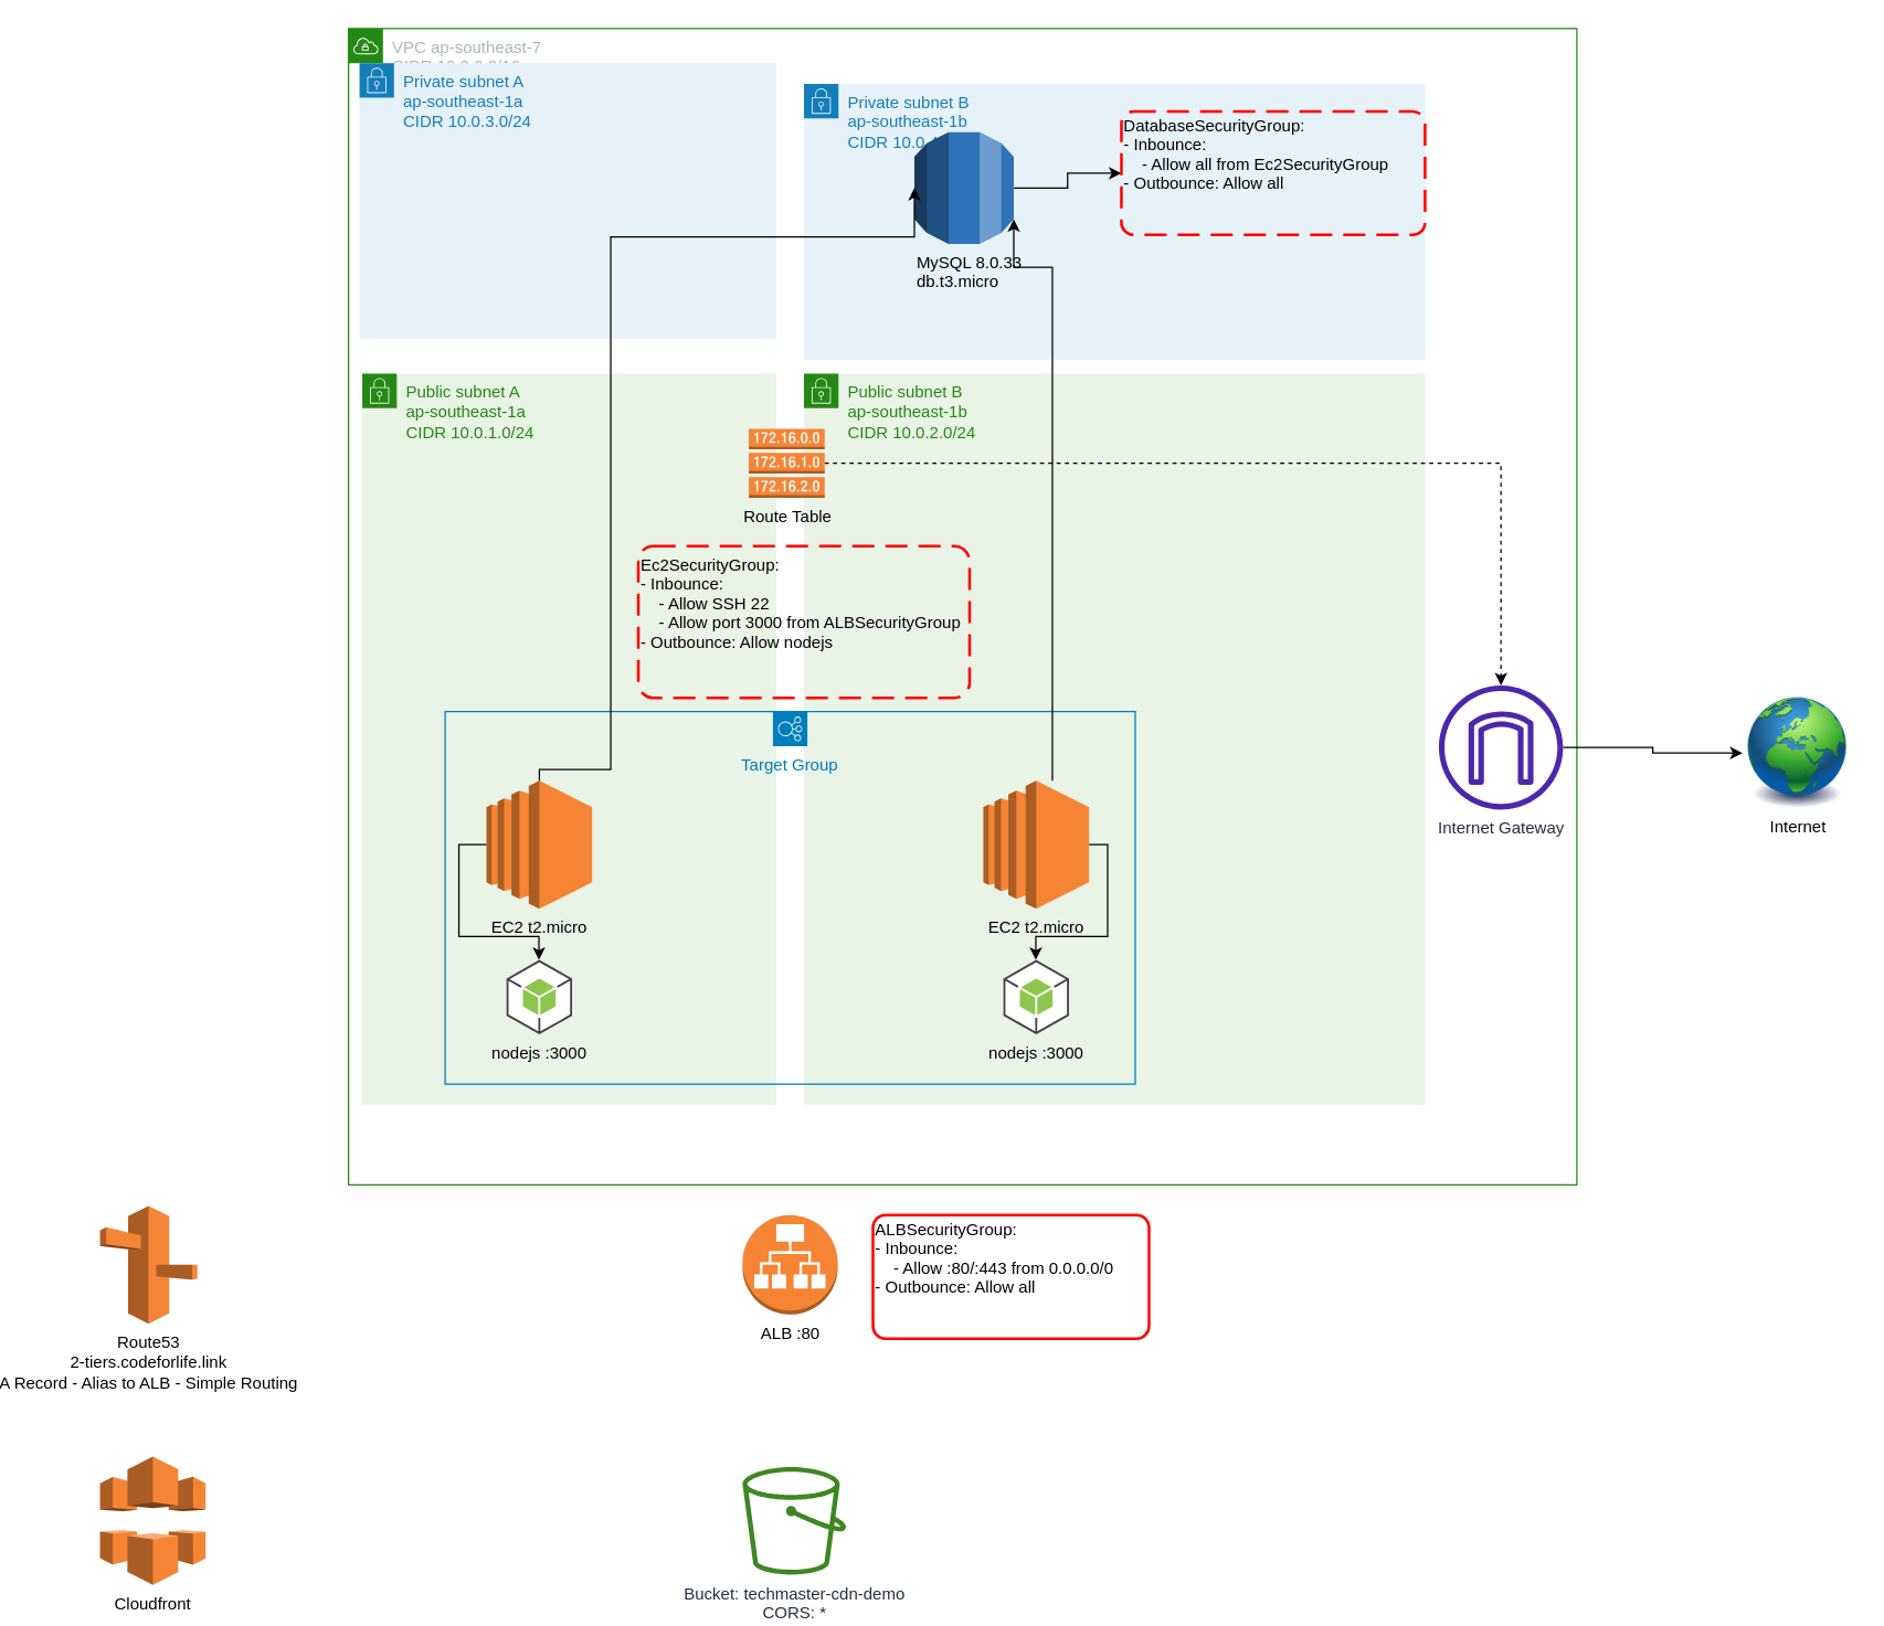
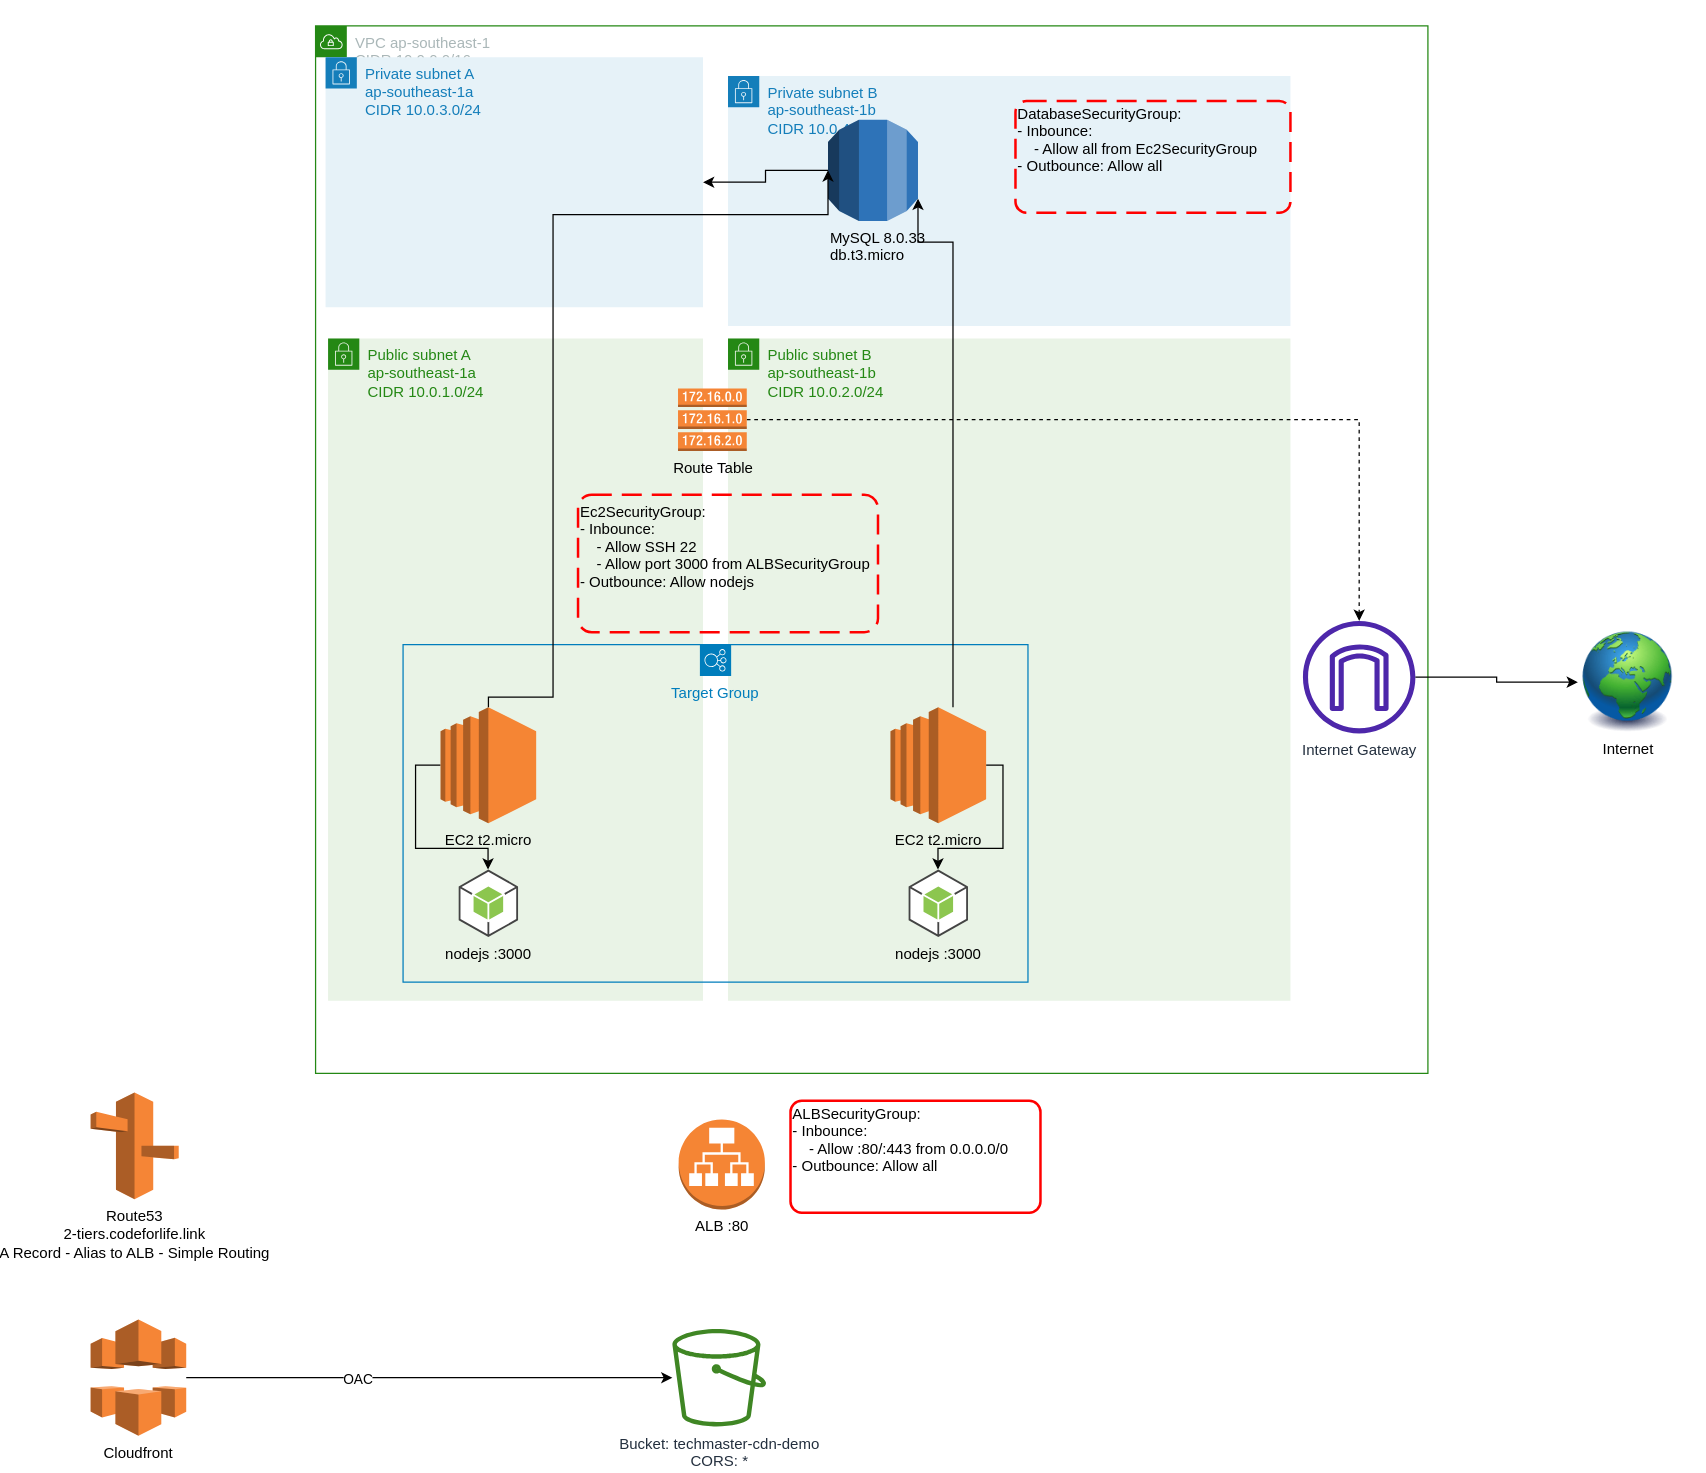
  <mxCell id="0" />
  <mxCell id="1" parent="0" />
- <mxCell id="2" value="VPC ap-southeast-7&lt;br&gt;CIDR 10.0.0.0/16" style="points=[[0,0],[0.25,0],[0.5,0],[0.75,0],[1,0],[1,0.25],[1,0.5],[1,0.75],[1,1],[0.75,1],[0.5,1],[0.25,1],[0,1],[0,0.75],[0,0.5],[0,0.25]];outlineConnect=0;gradientColor=none;html=1;whiteSpace=wrap;fontSize=12;fontStyle=0;container=1;pointerEvents=0;collapsible=0;recursiveResize=0;shape=mxgraph.aws4.group;grIcon=mxgraph.aws4.group_vpc;strokeColor=#248814;fillColor=none;verticalAlign=top;align=left;spacingLeft=30;fontColor=#AAB7B8;dashed=0;" parent="1" vertex="1"><mxGeometry x="200" y="20" width="890" height="838" as="geometry" /></mxCell>
+ <mxCell id="2" value="VPC ap-southeast-1&lt;br&gt;CIDR 10.0.0.0/16" style="points=[[0,0],[0.25,0],[0.5,0],[0.75,0],[1,0],[1,0.25],[1,0.5],[1,0.75],[1,1],[0.75,1],[0.5,1],[0.25,1],[0,1],[0,0.75],[0,0.5],[0,0.25]];outlineConnect=0;gradientColor=none;html=1;whiteSpace=wrap;fontSize=12;fontStyle=0;container=1;pointerEvents=0;collapsible=0;recursiveResize=0;shape=mxgraph.aws4.group;grIcon=mxgraph.aws4.group_vpc;strokeColor=#248814;fillColor=none;verticalAlign=top;align=left;spacingLeft=30;fontColor=#AAB7B8;dashed=0;" parent="1" vertex="1"><mxGeometry x="200" y="20" width="890" height="838" as="geometry" /></mxCell>
  <mxCell id="3" value="Public subnet A&lt;br&gt;ap-southeast-1a&lt;br&gt;CIDR 10.0.1.0/24" style="points=[[0,0],[0.25,0],[0.5,0],[0.75,0],[1,0],[1,0.25],[1,0.5],[1,0.75],[1,1],[0.75,1],[0.5,1],[0.25,1],[0,1],[0,0.75],[0,0.5],[0,0.25]];outlineConnect=0;gradientColor=none;html=1;whiteSpace=wrap;fontSize=12;fontStyle=0;container=1;pointerEvents=0;collapsible=0;recursiveResize=0;shape=mxgraph.aws4.group;grIcon=mxgraph.aws4.group_security_group;grStroke=0;strokeColor=#248814;fillColor=#E9F3E6;verticalAlign=top;align=left;spacingLeft=30;fontColor=#248814;dashed=0;" parent="2" vertex="1"><mxGeometry x="10" y="250" width="300" height="530" as="geometry" /></mxCell>
  <mxCell id="4" value="Private subnet A&lt;br&gt;ap-southeast-1a&lt;br&gt;CIDR 10.0.3.0/24" style="points=[[0,0],[0.25,0],[0.5,0],[0.75,0],[1,0],[1,0.25],[1,0.5],[1,0.75],[1,1],[0.75,1],[0.5,1],[0.25,1],[0,1],[0,0.75],[0,0.5],[0,0.25]];outlineConnect=0;gradientColor=none;html=1;whiteSpace=wrap;fontSize=12;fontStyle=0;container=1;pointerEvents=0;collapsible=0;recursiveResize=0;shape=mxgraph.aws4.group;grIcon=mxgraph.aws4.group_security_group;grStroke=0;strokeColor=#147EBA;fillColor=#E6F2F8;verticalAlign=top;align=left;spacingLeft=30;fontColor=#147EBA;dashed=0;" parent="2" vertex="1"><mxGeometry x="8" y="25" width="302" height="200" as="geometry" /></mxCell>
  <mxCell id="5" value="Private subnet B&lt;br&gt;ap-southeast-1b&lt;br&gt;CIDR 10.0.4.0/24" style="points=[[0,0],[0.25,0],[0.5,0],[0.75,0],[1,0],[1,0.25],[1,0.5],[1,0.75],[1,1],[0.75,1],[0.5,1],[0.25,1],[0,1],[0,0.75],[0,0.5],[0,0.25]];outlineConnect=0;gradientColor=none;html=1;whiteSpace=wrap;fontSize=12;fontStyle=0;container=1;pointerEvents=0;collapsible=0;recursiveResize=0;shape=mxgraph.aws4.group;grIcon=mxgraph.aws4.group_security_group;grStroke=0;strokeColor=#147EBA;fillColor=#E6F2F8;verticalAlign=top;align=left;spacingLeft=30;fontColor=#147EBA;dashed=0;" parent="2" vertex="1"><mxGeometry x="330" y="40" width="450" height="200" as="geometry" /></mxCell>
- <mxCell id="6" style="edgeStyle=orthogonalEdgeStyle;rounded=0;orthogonalLoop=1;jettySize=auto;html=1;" parent="5" source="7" target="8" edge="1"><mxGeometry relative="1" as="geometry" /></mxCell>
+ <mxCell id="6" style="edgeStyle=orthogonalEdgeStyle;rounded=0;orthogonalLoop=1;jettySize=auto;html=1;" parent="5" source="7" target="4" edge="1"><mxGeometry relative="1" as="geometry" /></mxCell>
  <mxCell id="7" value="MySQL 8.0.33&lt;br&gt;db.t3.micro&lt;br&gt;" style="outlineConnect=0;dashed=0;verticalLabelPosition=bottom;verticalAlign=top;align=left;html=1;shape=mxgraph.aws3.rds;fillColor=#2E73B8;gradientColor=none;" parent="5" vertex="1"><mxGeometry x="80" y="35" width="72" height="81" as="geometry" /></mxCell>
  <mxCell id="8" value="DatabaseSecurityGroup:&#10;- Inbounce:&#10;    - Allow all from Ec2SecurityGroup&#10;- Outbounce: Allow all&#10;&#10;" style="rounded=1;arcSize=10;dashed=1;strokeColor=#ff0000;fillColor=none;gradientColor=none;dashPattern=8 4;strokeWidth=2;align=left;" parent="5" vertex="1"><mxGeometry x="230" y="20" width="220" height="89.5" as="geometry" /></mxCell>
  <mxCell id="9" value="Public subnet B&lt;br&gt;ap-southeast-1b&lt;br&gt;CIDR 10.0.2.0/24" style="points=[[0,0],[0.25,0],[0.5,0],[0.75,0],[1,0],[1,0.25],[1,0.5],[1,0.75],[1,1],[0.75,1],[0.5,1],[0.25,1],[0,1],[0,0.75],[0,0.5],[0,0.25]];outlineConnect=0;gradientColor=none;html=1;whiteSpace=wrap;fontSize=12;fontStyle=0;container=1;pointerEvents=0;collapsible=0;recursiveResize=0;shape=mxgraph.aws4.group;grIcon=mxgraph.aws4.group_security_group;grStroke=0;strokeColor=#248814;fillColor=#E9F3E6;verticalAlign=top;align=left;spacingLeft=30;fontColor=#248814;dashed=0;" parent="2" vertex="1"><mxGeometry x="330" y="250" width="450" height="530" as="geometry" /></mxCell>
  <mxCell id="10" value="Target Group" style="sketch=0;outlineConnect=0;gradientColor=none;html=1;whiteSpace=wrap;fontSize=12;fontStyle=0;shape=mxgraph.aws4.groupCenter;grIcon=mxgraph.aws4.group_elastic_load_balancing;grStroke=1;strokeColor=#007DBC;fillColor=none;verticalAlign=top;align=center;fontColor=#007DBC;dashed=0;spacingTop=25;" vertex="1" parent="9"><mxGeometry x="-260" y="245" width="500" height="270" as="geometry" /></mxCell>
  <mxCell id="11" value="" style="edgeStyle=orthogonalEdgeStyle;rounded=0;orthogonalLoop=1;jettySize=auto;html=1;" edge="1" parent="9" source="12" target="16"><mxGeometry relative="1" as="geometry"><Array as="points"><mxPoint x="-250" y="342" /><mxPoint x="-250" y="408" /><mxPoint x="-192" y="408" /></Array></mxGeometry></mxCell>
  <mxCell id="12" value="EC2 t2.micro" style="outlineConnect=0;dashed=0;verticalLabelPosition=bottom;verticalAlign=top;align=center;html=1;shape=mxgraph.aws3.ec2;fillColor=#F58534;gradientColor=none;" parent="9" vertex="1"><mxGeometry x="-230" y="295" width="76.5" height="93" as="geometry" /></mxCell>
  <mxCell id="13" value="" style="edgeStyle=orthogonalEdgeStyle;rounded=0;orthogonalLoop=1;jettySize=auto;html=1;" edge="1" parent="9" source="14" target="17"><mxGeometry relative="1" as="geometry"><Array as="points"><mxPoint x="220" y="342" /><mxPoint x="220" y="408" /><mxPoint x="168" y="408" /></Array></mxGeometry></mxCell>
  <mxCell id="14" value="EC2 t2.micro" style="outlineConnect=0;dashed=0;verticalLabelPosition=bottom;verticalAlign=top;align=center;html=1;shape=mxgraph.aws3.ec2;fillColor=#F58534;gradientColor=none;" parent="9" vertex="1"><mxGeometry x="130" y="295" width="76.5" height="93" as="geometry" /></mxCell>
  <mxCell id="15" value="Ec2SecurityGroup:&#10;- Inbounce:&#10;    - Allow SSH 22&#10;    - Allow port 3000 from ALBSecurityGroup&#10;- Outbounce: Allow nodejs&#10;&#10;" style="rounded=1;arcSize=10;dashed=1;strokeColor=#ff0000;fillColor=none;gradientColor=none;dashPattern=8 4;strokeWidth=2;align=left;" vertex="1" parent="9"><mxGeometry x="-120" y="125" width="240" height="110" as="geometry" /></mxCell>
  <mxCell id="16" value="nodejs :3000" style="outlineConnect=0;dashed=0;verticalLabelPosition=bottom;verticalAlign=top;align=center;html=1;shape=mxgraph.aws3.android;fillColor=#8CC64F;gradientColor=none;" vertex="1" parent="9"><mxGeometry x="-215.5" y="425" width="47.5" height="54" as="geometry" /></mxCell>
  <mxCell id="17" value="nodejs :3000" style="outlineConnect=0;dashed=0;verticalLabelPosition=bottom;verticalAlign=top;align=center;html=1;shape=mxgraph.aws3.android;fillColor=#8CC64F;gradientColor=none;" vertex="1" parent="9"><mxGeometry x="144.5" y="425" width="47.5" height="54" as="geometry" /></mxCell>
  <mxCell id="18" style="edgeStyle=orthogonalEdgeStyle;rounded=0;orthogonalLoop=1;jettySize=auto;html=1;entryX=0;entryY=0.5;entryDx=0;entryDy=0;entryPerimeter=0;" edge="1" parent="2" source="12" target="7"><mxGeometry relative="1" as="geometry"><Array as="points"><mxPoint x="190" y="537" /><mxPoint x="190" y="151" /></Array></mxGeometry></mxCell>
  <mxCell id="19" style="edgeStyle=orthogonalEdgeStyle;rounded=0;orthogonalLoop=1;jettySize=auto;html=1;entryX=1;entryY=0.78;entryDx=0;entryDy=0;entryPerimeter=0;" edge="1" parent="2" source="14" target="7"><mxGeometry relative="1" as="geometry"><Array as="points"><mxPoint x="510" y="173" /></Array></mxGeometry></mxCell>
  <mxCell id="20" value="Internet Gateway" style="sketch=0;outlineConnect=0;fontColor=#232F3E;gradientColor=none;fillColor=#4D27AA;strokeColor=none;dashed=0;verticalLabelPosition=bottom;verticalAlign=top;align=center;html=1;fontSize=12;fontStyle=0;aspect=fixed;pointerEvents=1;shape=mxgraph.aws4.internet_gateway;" vertex="1" parent="2"><mxGeometry x="790" y="476" width="90" height="90" as="geometry" /></mxCell>
  <mxCell id="21" style="edgeStyle=orthogonalEdgeStyle;rounded=0;orthogonalLoop=1;jettySize=auto;html=1;exitX=1;exitY=0.5;exitDx=0;exitDy=0;exitPerimeter=0;dashed=1;" edge="1" parent="2" source="22" target="20"><mxGeometry relative="1" as="geometry" /></mxCell>
  <mxCell id="22" value="Route Table" style="outlineConnect=0;dashed=0;verticalLabelPosition=bottom;verticalAlign=top;align=center;html=1;shape=mxgraph.aws3.route_table;fillColor=#F58536;gradientColor=none;" vertex="1" parent="2"><mxGeometry x="290" y="290" width="55" height="50" as="geometry" /></mxCell>
  <mxCell id="23" value="Bucket: techmaster-cdn-demo&lt;br&gt;CORS: *" style="sketch=0;outlineConnect=0;fontColor=#232F3E;gradientColor=none;fillColor=#3F8624;strokeColor=none;dashed=0;verticalLabelPosition=bottom;verticalAlign=top;align=center;html=1;fontSize=12;fontStyle=0;aspect=fixed;pointerEvents=1;shape=mxgraph.aws4.bucket;" parent="1" vertex="1"><mxGeometry x="485.5" y="1062.5" width="75" height="78" as="geometry" /></mxCell>
+ <mxCell id="24" style="edgeStyle=orthogonalEdgeStyle;rounded=0;orthogonalLoop=1;jettySize=auto;html=1;" edge="1" parent="1" source="26" target="23"><mxGeometry relative="1" as="geometry" /></mxCell>
+ <mxCell id="25" value="OAC" style="edgeLabel;html=1;align=center;verticalAlign=middle;resizable=0;points=[];" vertex="1" connectable="0" parent="24"><mxGeometry x="-0.296" relative="1" as="geometry"><mxPoint y="1" as="offset" /></mxGeometry></mxCell>
  <mxCell id="26" value="Cloudfront" style="outlineConnect=0;dashed=0;verticalLabelPosition=bottom;verticalAlign=top;align=center;html=1;shape=mxgraph.aws3.cloudfront;fillColor=#F58536;gradientColor=none;" parent="1" vertex="1"><mxGeometry x="20" y="1055" width="76.5" height="93" as="geometry" /></mxCell>
  <mxCell id="27" value="Route53&lt;br&gt;2-tiers.codeforlife.link&lt;br&gt;A Record - Alias to ALB - Simple Routing" style="outlineConnect=0;dashed=0;verticalLabelPosition=bottom;verticalAlign=top;align=center;html=1;shape=mxgraph.aws3.route_53;fillColor=#F58536;gradientColor=none;" parent="1" vertex="1"><mxGeometry x="20" y="873.25" width="70.5" height="85.5" as="geometry" /></mxCell>
- <mxCell id="28" value="ALB :80" style="outlineConnect=0;dashed=0;verticalLabelPosition=bottom;verticalAlign=top;align=center;html=1;shape=mxgraph.aws3.application_load_balancer;fillColor=#F58534;gradientColor=none;" parent="1" vertex="1"><mxGeometry x="485.5" y="880" width="69" height="72" as="geometry" /></mxCell>
+ <mxCell id="28" value="ALB :80" style="outlineConnect=0;dashed=0;verticalLabelPosition=bottom;verticalAlign=top;align=center;html=1;shape=mxgraph.aws3.application_load_balancer;fillColor=#F58534;gradientColor=none;" parent="1" vertex="1"><mxGeometry x="490.5" y="895" width="69" height="72" as="geometry" /></mxCell>
  <mxCell id="29" value="ALBSecurityGroup:&#10;- Inbounce:&#10;    - Allow :80/:443 from 0.0.0.0/0&#10;- Outbounce: Allow all&#10;&#10;" style="rounded=1;arcSize=10;dashed=0;strokeColor=#ff0000;fillColor=none;gradientColor=none;dashPattern=8 4;strokeWidth=2;align=left;" vertex="1" parent="1"><mxGeometry x="580" y="880" width="200" height="89.5" as="geometry" /></mxCell>
  <mxCell id="30" value="Internet" style="image;html=1;image=img/lib/clip_art/general/Earth_globe_128x128.png" vertex="1" parent="1"><mxGeometry x="1210" y="505" width="80" height="80" as="geometry" /></mxCell>
  <mxCell id="31" style="edgeStyle=orthogonalEdgeStyle;rounded=0;orthogonalLoop=1;jettySize=auto;html=1;" edge="1" parent="1" source="20" target="30"><mxGeometry relative="1" as="geometry" /></mxCell>
